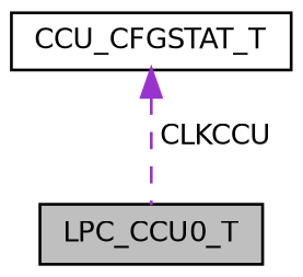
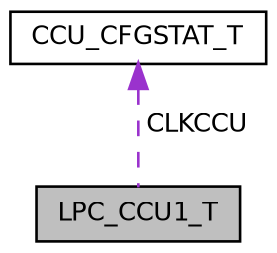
  digraph {
    node [color=black fontname=Helvetica fontsize=10 shape=record style=filled]
-   n1 [fillcolor=grey75 fontcolor=black height=0.2 label=LPC_CCU0_T width=0.4]
+   n1 [fillcolor=grey75 fontcolor=black height=0.2 label=LPC_CCU1_T width=0.4]
    n2 [fillcolor=white height=0.2 label=CCU_CFGSTAT_T width=0.4]
    n2 -> n1 [color=darkorchid3 dir=back fontname=Helvetica fontsize=10 label=" CLKCCU" labelfontname=Helvetica labelfontsize=10 style=dashed]
  }
